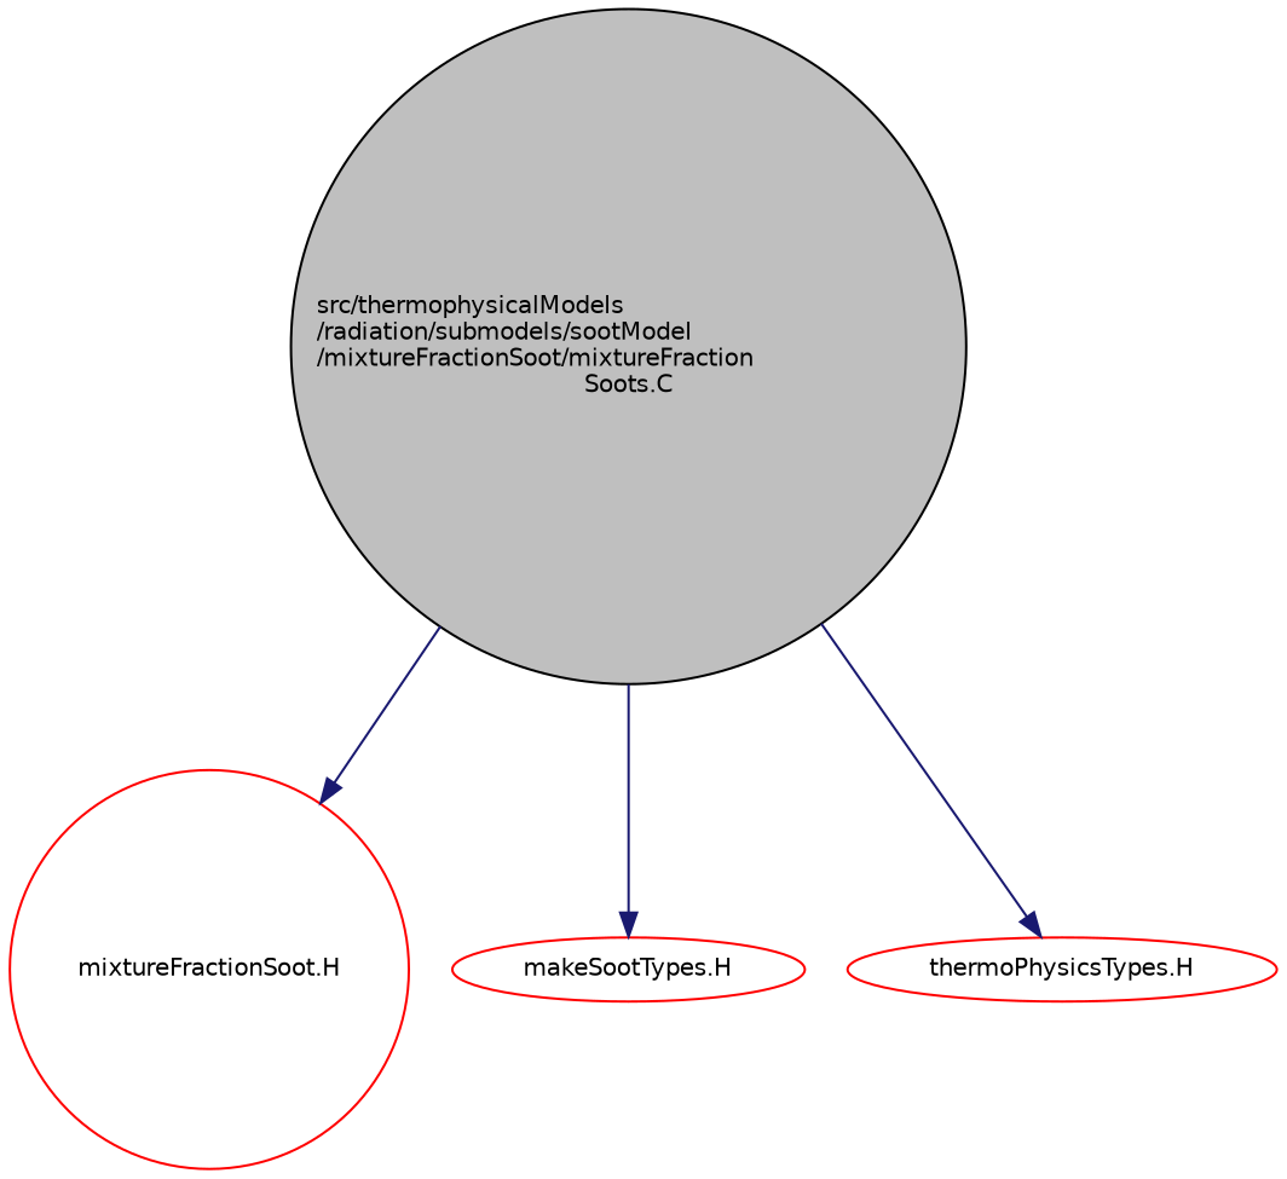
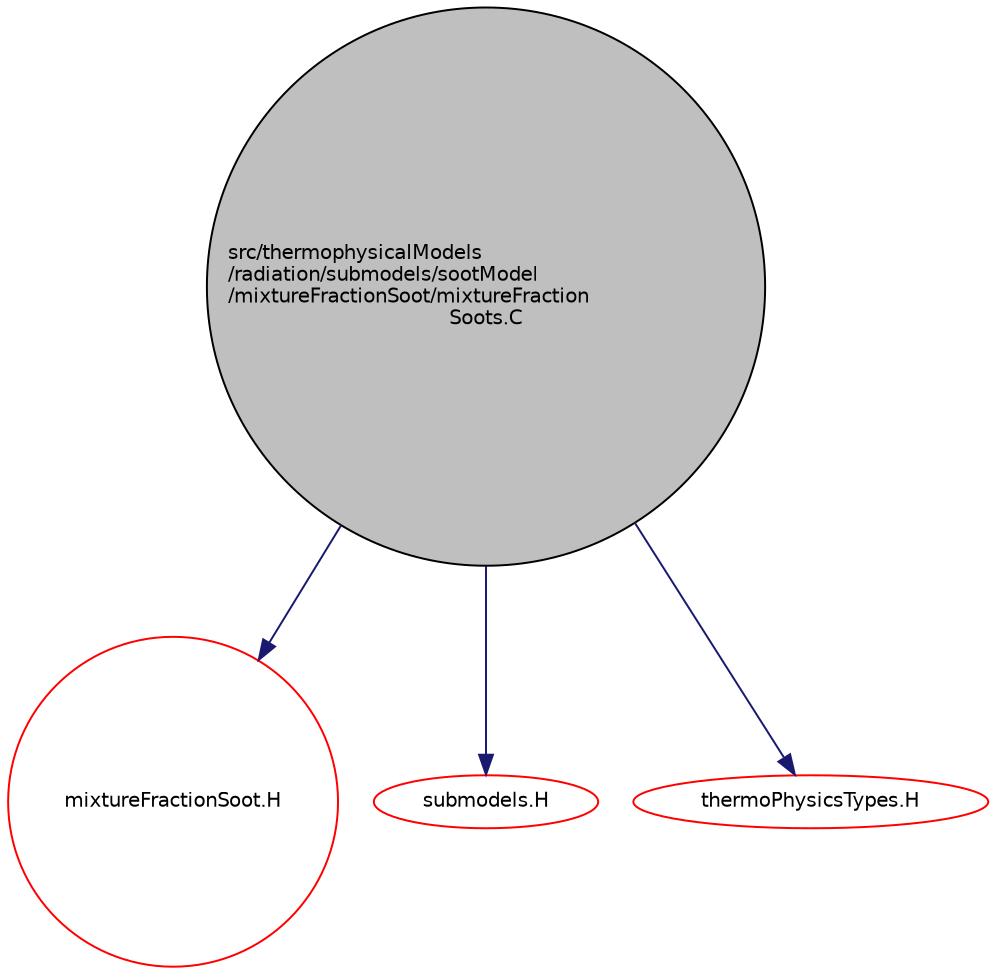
  digraph {
    node [color=red fontname=Helvetica fontsize=10 shape=circle]
    edge [color=midnightblue fontname=Helvetica fontsize=10 labelfontname=Helvetica labelfontsize=10 style=solid]
    n1 [color=black fillcolor=grey75 fontcolor=black height=0.2 label="src/thermophysicalModels\l/radiation/submodels/sootModel\l/mixtureFractionSoot/mixtureFraction\lSoots.C" style=filled width=0.4]
    n2 [height=0.2 label="mixtureFractionSoot.H" width=0.4]
-   n3 [height=0.2 label="makeSootTypes.H" shape=ellipse width=0.4]
+   n3 [height=0.2 label="submodels.H" shape=ellipse width=0.4]
    n4 [height=0.2 label="thermoPhysicsTypes.H" shape=ellipse width=0.4]
    n1 -> n2
    n1 -> n3
    n1 -> n4
  }
